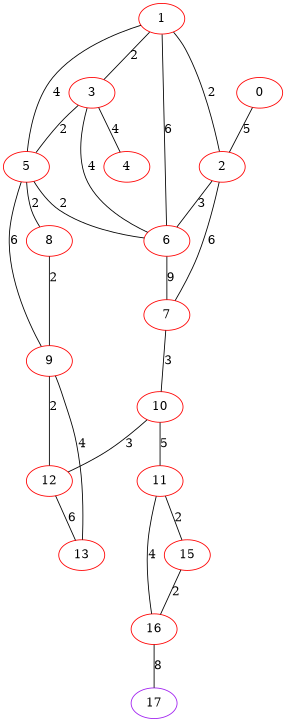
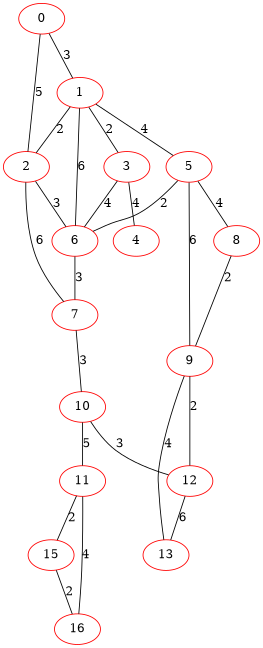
  graph {
    node [color=red weight=1]
    0
    1
    2
    3
    5
    6
    7
    4
    8
    9
    10
    12
    13
    11
    15
    16
-   17 [color=purple weight=4]
+   0 -- 1 [label=3]
    0 -- 2 [label=5]
    1 -- 2 [label=2]
    1 -- 3 [label=2]
    1 -- 5 [label=4]
    1 -- 6 [label=6]
    2 -- 6 [label=3]
    2 -- 7 [label=6]
-   3 -- 5 [label=2]
    3 -- 6 [label=4]
    3 -- 4 [label=4]
    5 -- 6 [label=2]
-   5 -- 8 [label=2]
+   5 -- 8 [label=4]
    5 -- 9 [label=6]
-   6 -- 7 [label=9]
+   6 -- 7 [label=3]
    7 -- 10 [label=3]
    8 -- 9 [label=2]
    9 -- 12 [label=2]
    9 -- 13 [label=4]
    10 -- 12 [label=3]
    10 -- 11 [label=5]
    12 -- 13 [label=6]
    11 -- 15 [label=2]
    11 -- 16 [label=4]
    15 -- 16 [label=2]
-   16 -- 17 [label=8]
  }
